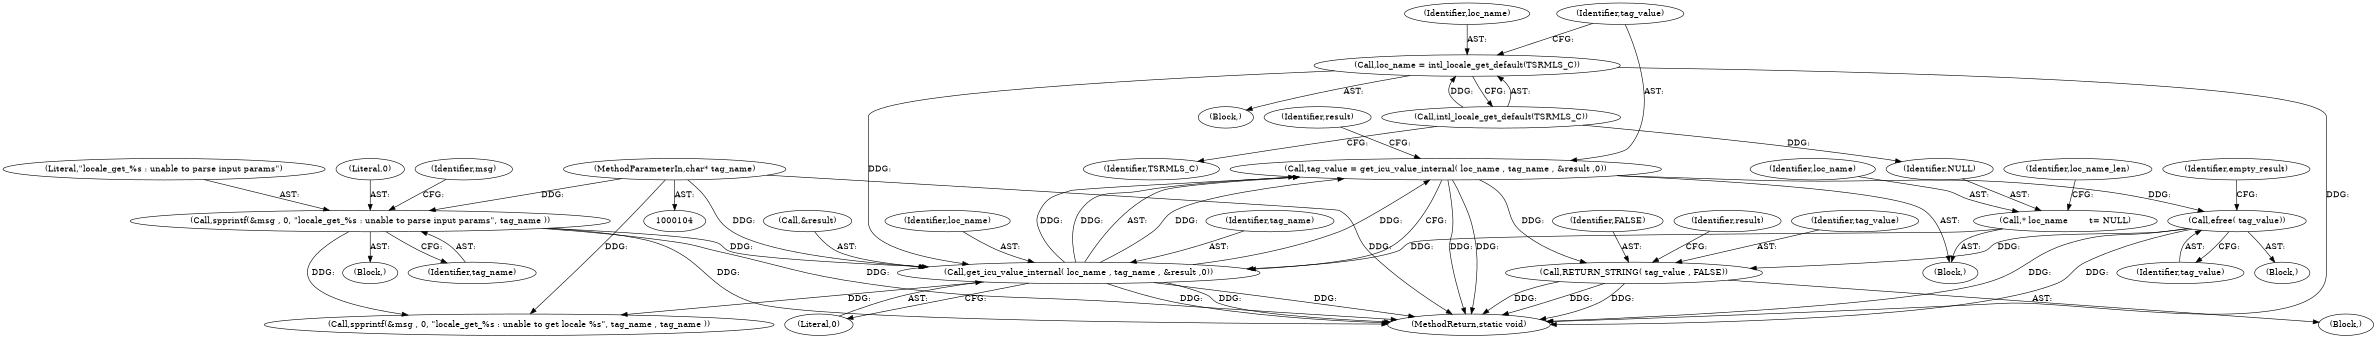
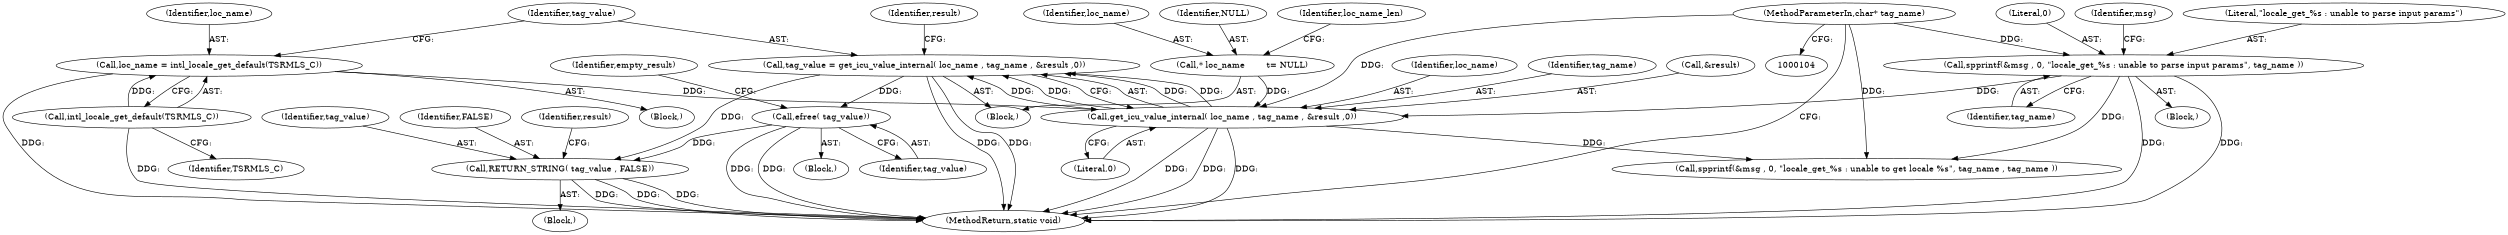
  digraph {
    fontname="DejaVu Serif"
    node [fontname="DejaVu Serif"]
    edge [fontname="DejaVu Serif"]
    n1 [label="(Call,tag_value = get_icu_value_internal( loc_name , tag_name , &result ,0))"]
    n2 [label="(Call,get_icu_value_internal( loc_name , tag_name , &result ,0))"]
    n3 [label="(Call,efree( tag_value))"]
    n4 [label="(Call,RETURN_STRING( tag_value , FALSE))"]
    n5 [label="(MethodReturn,static void)"]
    n6 [label="(Block,)"]
    n7 [label="(Literal,0)"]
    n8 [label="(Call,spprintf(&msg , 0, \"locale_get_%s : unable to get locale %s\", tag_name , tag_name ))"]
    n9 [label="(Block,)"]
    n10 [label="(Identifier,tag_value)"]
    n11 [label="(Block,)"]
    n12 [label="(Call,loc_name = intl_locale_get_default(TSRMLS_C))"]
    n13 [label="(Call,intl_locale_get_default(TSRMLS_C))"]
    n14 [label="(Block,)"]
    n15 [label="(Identifier,TSRMLS_C)"]
    n16 [label="(Call,* loc_name        \t= NULL)"]
    n17 [label="(Identifier,NULL)"]
    n18 [label="(Call,spprintf(&msg , 0, \"locale_get_%s : unable to parse input params\", tag_name ))"]
    n19 [label="(Identifier,tag_name)"]
    n20 [label="(Block,)"]
    n21 [label="(MethodParameterIn,char* tag_name)"]
    1000104
    n23 [label="(Identifier,FALSE)"]
    n24 [label="(Identifier,result)"]
    n25 [label="(Literal,0)"]
    n26 [label="(Identifier,result)"]
    n27 [label="(Identifier,empty_result)"]
    n28 [label="(Identifier,msg)"]
    n29 [label="(Identifier,loc_name)"]
    n30 [label="(Identifier,loc_name_len)"]
    n31 [label="(Identifier,tag_value)"]
    n32 [label="(Identifier,tag_name)"]
    n33 [label="(Identifier,loc_name)"]
    n34 [label="(Identifier,tag_value)"]
    n35 [label="(Identifier,loc_name)"]
    n36 [label="(Literal,\"locale_get_%s : unable to parse input params\")"]
    n37 [label="(Call,&result)"]
    n1 -> n2 [label="CFG: "]
    n1 -> n3 [label="DDG: "]
    n1 -> n4 [label="DDG: "]
    n1 -> n5 [label="DDG: "]
    n1 -> n5 [label="DDG: "]
    n1 -> n6 [label="AST: "]
    n2 -> n1 [label="AST: "]
    n2 -> n1 [label="DDG: "]
    n2 -> n1 [label="DDG: "]
    n2 -> n1 [label="DDG: "]
    n2 -> n1 [label="DDG: "]
    n2 -> n5 [label="DDG: "]
    n2 -> n5 [label="DDG: "]
    n2 -> n5 [label="DDG: "]
    n2 -> n7 [label="CFG: "]
    n2 -> n8 [label="DDG: "]
    n3 -> n4 [label="DDG: "]
    n3 -> n5 [label="DDG: "]
    n3 -> n5 [label="DDG: "]
    n3 -> n9 [label="AST: "]
    n3 -> n10 [label="CFG: "]
    n4 -> n5 [label="DDG: "]
    n4 -> n5 [label="DDG: "]
    n4 -> n5 [label="DDG: "]
    n4 -> n11 [label="AST: "]
    n7 -> n2 [label="AST: "]
    n10 -> n3 [label="AST: "]
    n12 -> n2 [label="DDG: "]
    n12 -> n5 [label="DDG: "]
    n12 -> n13 [label="CFG: "]
    n12 -> n14 [label="AST: "]
-   n13 -> n17 [label="DDG: "]
+   n13 -> n5 [label="DDG: "]
    n13 -> n12 [label="AST: "]
    n13 -> n12 [label="DDG: "]
    n13 -> n15 [label="CFG: "]
    n16 -> n2 [label="DDG: "]
    n16 -> n6 [label="AST: "]
    n17 -> n16 [label="AST: "]
    n18 -> n2 [label="DDG: "]
    n18 -> n5 [label="DDG: "]
    n18 -> n5 [label="DDG: "]
    n18 -> n8 [label="DDG: "]
    n18 -> n19 [label="CFG: "]
    n18 -> n20 [label="AST: "]
    n19 -> n18 [label="AST: "]
    n21 -> n2 [label="DDG: "]
-   n21 -> n5 [label="DDG: "]
+   n21 -> n5 [label="CFG: "]
    n21 -> n8 [label="DDG: "]
    n21 -> n18 [label="DDG: "]
-   n21 -> 1000104 [label="AST: "]
+   n21 -> 1000104 [label="CFG: "]
    n23 -> n4 [label="AST: "]
    n24 -> n1 [label="CFG: "]
    n25 -> n18 [label="AST: "]
    n26 -> n4 [label="CFG: "]
    n27 -> n3 [label="CFG: "]
    n28 -> n18 [label="CFG: "]
    n29 -> n12 [label="AST: "]
    n30 -> n16 [label="CFG: "]
    n31 -> n4 [label="AST: "]
    n32 -> n2 [label="AST: "]
    n33 -> n2 [label="AST: "]
    n34 -> n1 [label="AST: "]
    n34 -> n12 [label="CFG: "]
    n35 -> n16 [label="AST: "]
    n36 -> n18 [label="AST: "]
    n37 -> n2 [label="AST: "]
  }
